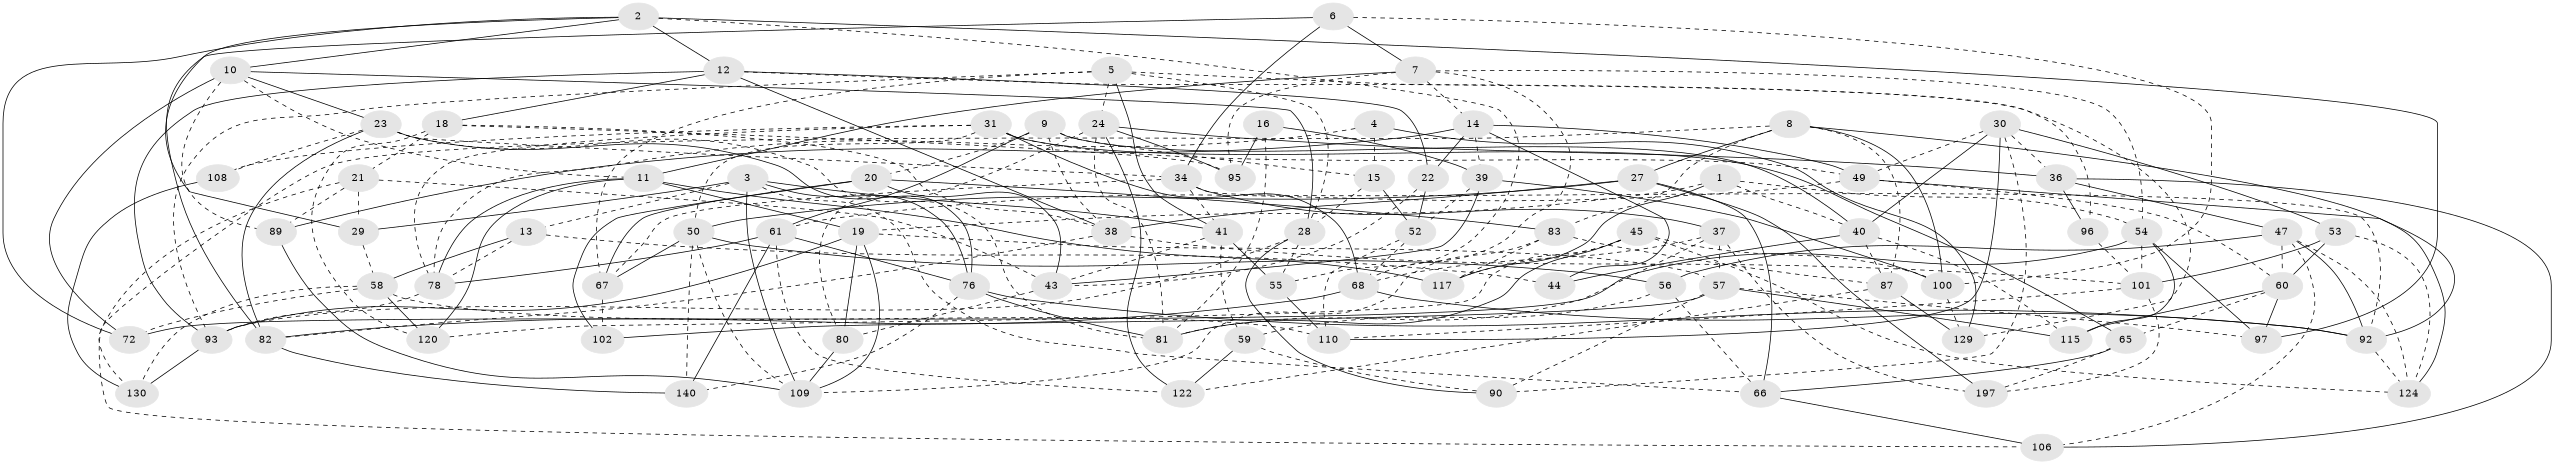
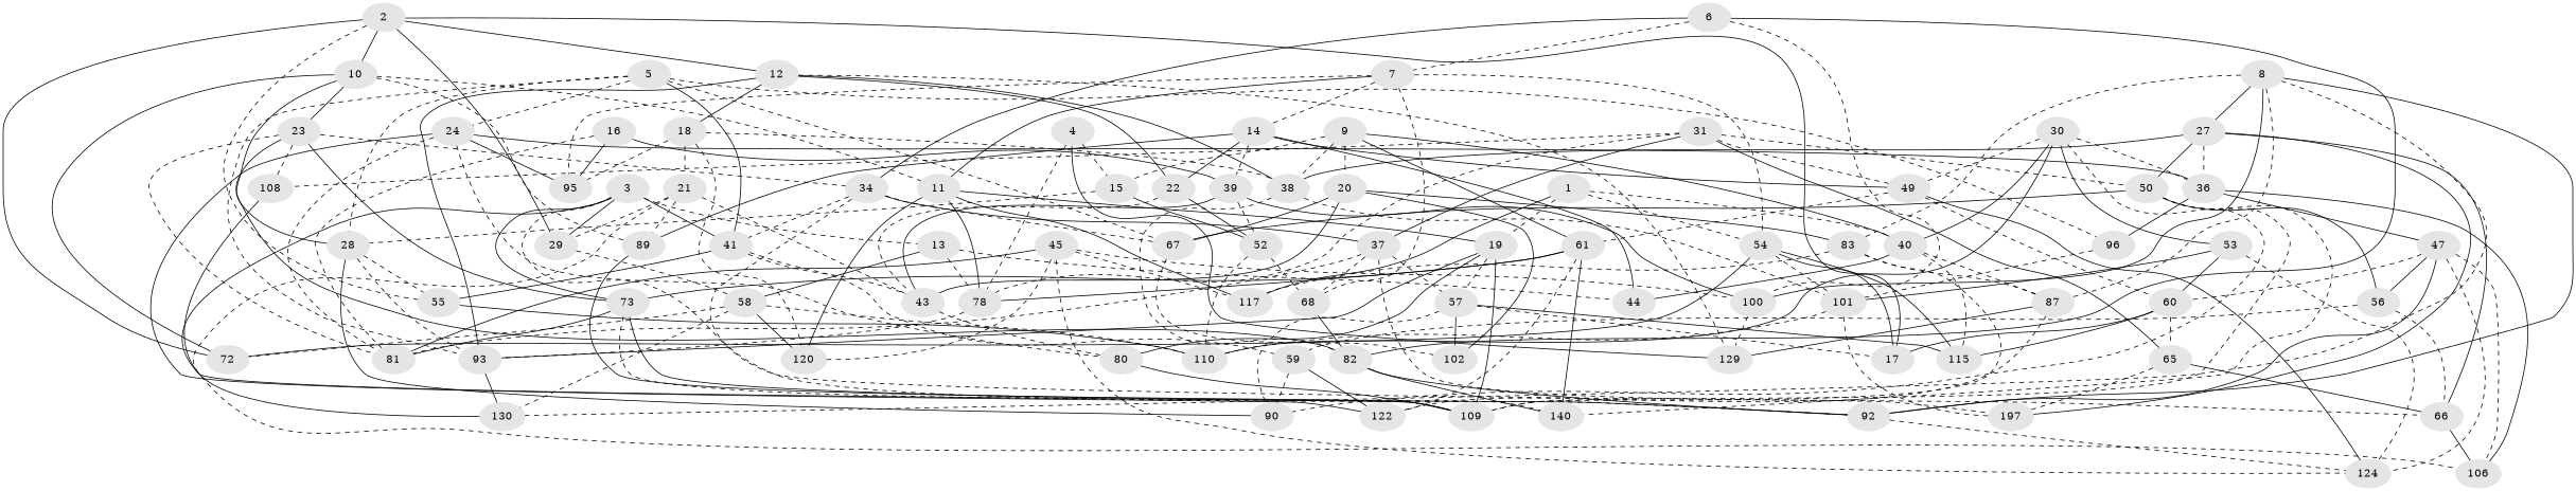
  graph {
    node [color=gray90 style=filled]
    edge [style=dashed]
    19 [super="+88"]
    109 [super="+136"]
    93 [super="+99"]
    57 [super="+77"]
    80
    1
    40 [super="+135"]
    54 [super="+131"]
    117
    87 [super="+128"]
    44
    115
    72
-   97
+   97 [label=17]
    101 [super="+104"]
    2 [super="+25"]
    10 [super="+64"]
    12 [super="+48"]
    29
    55
    28 [super="+32"]
    11 [super="+125"]
    23 [super="+126"]
    89
    129
    38 [super="+71"]
    18 [super="+113"]
    22
    58 [super="+132"]
    110 [super="+116"]
    3 [super="+62"]
    13
    41 [super="+134"]
    66 [super="+137"]
-   76 [super="+84"]
+   76 [super="+84" label=73]
    78 [super="+79"]
    59 [super="+75"]
    43 [super="+51"]
    106
    92 [super="+139"]
    81 [super="+112"]
    140
    15 [super="+35"]
    52 [super="+118"]
    4
    5 [super="+111"]
    24 [super="+74"]
    67 [super="+69"]
    96
    95
    36 [super="+94"]
    122
    90
    102
    130
    7 [super="+86"]
    14 [super="+63"]
    68
    6
    34 [super="+91"]
    82 [super="+138"]
    100 [super="+114"]
    37 [super="+121"]
    120
    39 [super="+70"]
    49 [super="+107"]
    8 [super="+26"]
    27 [super="+42"]
    83
    50 [super="+105"]
    n71 [label=197]
    124
    9 [super="+73"]
    20 [super="+98"]
    61 [super="+85"]
    16
    108
    21 [super="+133"]
    60 [super="+103"]
    47 [super="+119"]
    56
    30 [super="+33"]
    53
    31 [super="+46"]
    65
    45 [super="+123"]
    19 -- 109 [style=solid]
    19 -- 93 [style=solid]
    19 -- 57
    19 -- 80 [style=solid]
    93 -- 130 [style=solid]
    57 -- 115 [style=solid]
    57 -- 97
    57 -- 90
    57 -- 102 [style=solid]
    80 -- 109 [style=solid]
    1 -- 19
    1 -- 40
    1 -- 54
    1 -- 117 [style=solid]
    40 -- 87
    40 -- 44 [style=solid]
    40 -- 115
    54 -- 115 [style=solid]
    54 -- 72 [style=solid]
    54 -- 97 [style=solid]
    54 -- 101
    87 -- 129 [style=solid]
    87 -- 122
    101 -- 110
    101 -- n71
    2 -- 72 [style=solid]
    2 -- 97 [style=solid]
    2 -- 10 [style=solid]
    2 -- 12 [style=solid]
    2 -- 29 [style=solid]
    2 -- 55
    10 -- 72 [style=solid]
    10 -- 28 [style=solid]
    10 -- 11
    10 -- 23 [style=solid]
    10 -- 89
    12 -- 93 [style=solid]
    12 -- 129
    12 -- 38 [style=solid]
    12 -- 18 [style=solid]
    12 -- 22 [style=solid]
    29 -- 58
    55 -- 110 [style=solid]
    28 -- 93
    28 -- 55
    28 -- 90 [style=solid]
    11 -- 19 [style=solid]
    11 -- 117 [style=solid]
    11 -- 78 [style=solid]
    11 -- 120 [style=solid]
    23 -- 76 [style=solid]
    23 -- 81
    23 -- 34
    23 -- 82 [style=solid]
    23 -- 108
    89 -- 109 [style=solid]
    38 -- 101
    38 -- 82
    18 -- 38
    18 -- 95
    18 -- 120
    18 -- 21 [weight=2]
    22 -- 43
    22 -- 52 [style=solid]
    58 -- 72
    58 -- 110
    58 -- 130
    58 -- 120 [style=solid]
    3 -- 109 [style=solid]
    3 -- 29 [style=solid]
    3 -- 13
    3 -- 41 [style=solid]
    3 -- 66
    3 -- 76 [style=solid]
    13 -- 44
    13 -- 58 [style=solid]
    13 -- 78
    41 -- 55 [style=solid]
    41 -- 59
    41 -- 43
    66 -- 106 [style=solid]
    76 -- 92 [style=solid]
    76 -- 81 [style=solid]
    76 -- 140
    78 -- 93
    59 -- 122 [style=solid]
    59 -- 90
    43 -- 80
    92 -- 124
    15 -- 28
    15 -- 52 [style=solid]
    52 -- 110 [weight=2]
    52 -- 68
    4 -- 129 [style=solid]
    4 -- 78
    4 -- 15
    5 -- 93
    5 -- 28
    5 -- 41 [style=solid]
    5 -- 24
    5 -- 67
    5 -- 96
    24 -- 80
    24 -- 81
    24 -- 95 [style=solid]
    24 -- 36 [style=solid]
    24 -- 122 [style=solid]
    67 -- 102
    96 -- 101
    36 -- 106 [style=solid]
    36 -- 96 [style=solid]
    36 -- 47 [style=solid]
    7 -- 54
    7 -- 11 [style=solid]
    7 -- 95
    7 -- 14
    7 -- 68
    14 -- 44 [style=solid]
    14 -- 89 [style=solid]
    14 -- 22 [style=solid]
    14 -- 39
    14 -- 49 [style=solid]
    68 -- 82 [style=solid]
-   6 -- 7 [style=solid]
+   6 -- 7
    6 -- 34 [style=solid]
    6 -- 82 [style=solid]
    6 -- 100
    34 -- 41
    34 -- 92
    34 -- 67
    34 -- 37 [style=solid]
-   68 -- 92 [style=solid]
+   82 -- 92 [style=solid]
    82 -- 140 [style=solid]
    100 -- 129
    37 -- 57
    37 -- 81
    37 -- 68
    37 -- n71
    39 -- 43 [style=solid]
    39 -- 52
    39 -- 100 [style=solid weight=2]
    49 -- 124 [style=solid]
    49 -- 61
    49 -- 60
    8 -- 87
    8 -- 92 [style=solid]
    8 -- 130
    8 -- 100 [style=solid]
    8 -- 27 [style=solid]
    8 -- 83
    27 -- 38 [style=solid]
    27 -- 66 [style=solid]
+   27 -- 36
    27 -- 50 [style=solid]
    27 -- n71 [style=solid]
    83 -- 109
    83 -- 117
    83 -- 87 [weight=2]
    50 -- 109
    50 -- 140
    50 -- 67 [style=solid]
    50 -- 56 [style=solid]
    9 -- 40 [style=solid]
    9 -- 38
    9 -- 15
    9 -- 20
    9 -- 61 [style=solid]
    20 -- 43 [style=solid]
    20 -- 67 [style=solid weight=2]
    20 -- 102 [style=solid]
    20 -- 83 [style=solid]
    61 -- 76 [style=solid]
    61 -- 78 [style=solid]
    61 -- 140 [style=solid]
    61 -- 122
    16 -- 81
    16 -- 95 [style=solid]
    16 -- 39 [style=solid]
    108 -- 130 [style=solid]
    21 -- 29
    21 -- 89
    21 -- 43
    21 -- 106
    60 -- 115 [style=solid]
    60 -- 97 [style=solid]
    60 -- 65
    47 -- 106
    47 -- 92 [style=solid]
    47 -- 124
    47 -- 60
    47 -- 56 [style=solid]
    56 -- 66
    56 -- 59
    30 -- 40 [style=solid]
    30 -- 110 [style=solid]
    30 -- 36
    30 -- 90
    30 -- 49
    30 -- 53 [style=solid]
    53 -- 101 [style=solid]
    53 -- 124
    53 -- 60 [style=solid]
    31 -- 78
-   31 -- 68 [style=solid]
+   31 -- 37 [style=solid]
    31 -- 49
    31 -- 50
    31 -- 108
    31 -- 65 [style=solid]
    65 -- 66 [style=solid]
    65 -- n71
    45 -- 117
    45 -- 81 [style=solid]
    45 -- 100
    45 -- 120
    45 -- 124
  }
